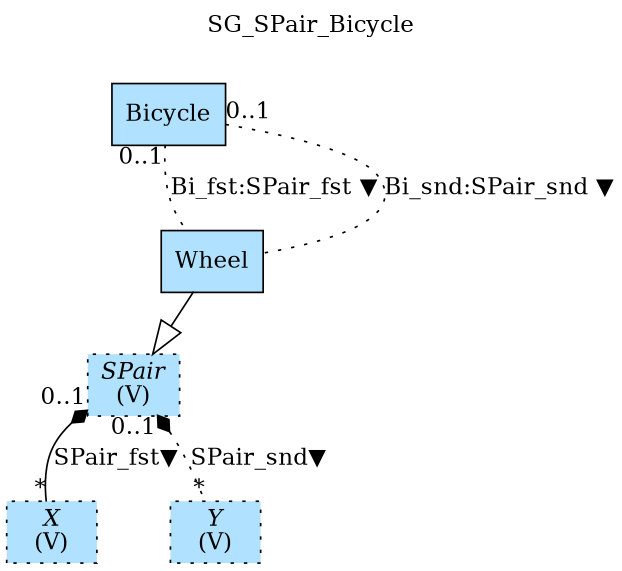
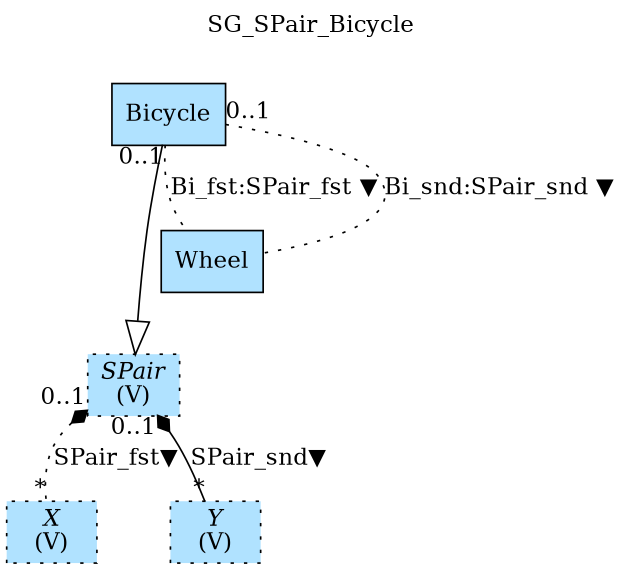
  digraph {
    label=SG_SPair_Bicycle
    labelfontsize=12
    labelloc=tl
    node [fillcolor=lightskyblue1 shape=record style="filled,dotted"]
    edge [dir=both taillabel="0..1"]
    n1 [label=<{<I>SPair</I><br/>(V)}>]
    n2 [label=<{<I>X</I><br/>(V)}>]
    n3 [label=<{<I>Y</I><br/>(V)}>]
    n4 [label=Bicycle style=filled]
    n5 [label=Wheel style=filled]
-   n1 -> n2 [arrowhead=none arrowtail=diamond headlabel="*" label="SPair_fst▼"]
-   n1 -> n3 [arrowhead=none arrowtail=diamond headlabel="*" label="SPair_snd▼" style=dotted]
-   n5 -> n1 [arrowhead=onormal arrowsize=2.0 dir="" taillabel=""]
+   n1 -> n2 [arrowhead=none arrowtail=diamond headlabel="*" label="SPair_fst▼" style=dotted]
+   n1 -> n3 [arrowhead=none arrowtail=diamond headlabel="*" label="SPair_snd▼"]
+   n4 -> n1 [arrowhead=onormal arrowsize=2.0 dir="" taillabel=""]
    n4 -> n5 [dir=none label="Bi_fst:SPair_fst ▼" style=dotted]
    n4 -> n5 [dir=none label="Bi_snd:SPair_snd ▼" style=dotted]
  }
